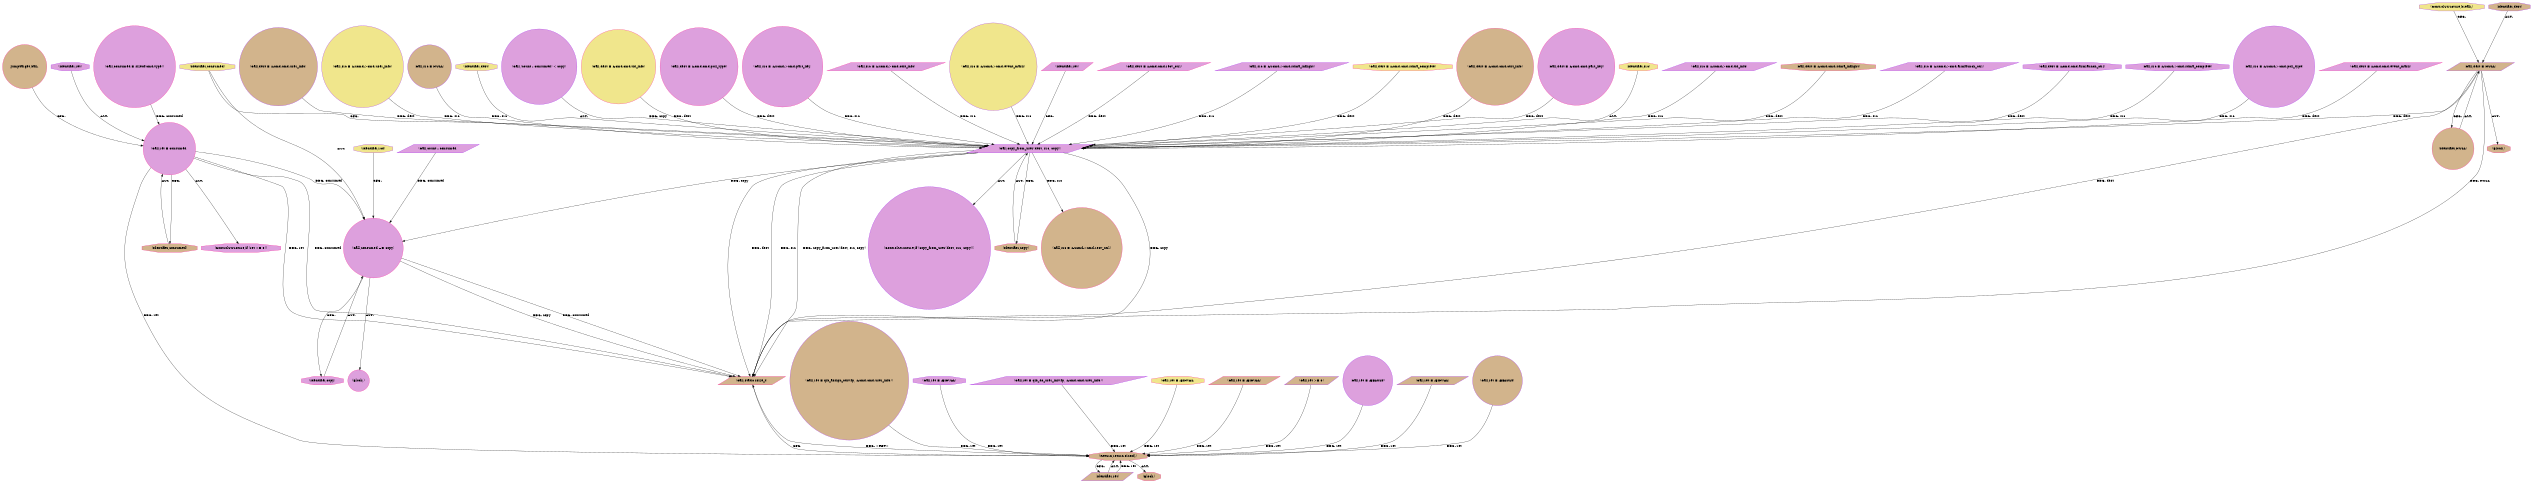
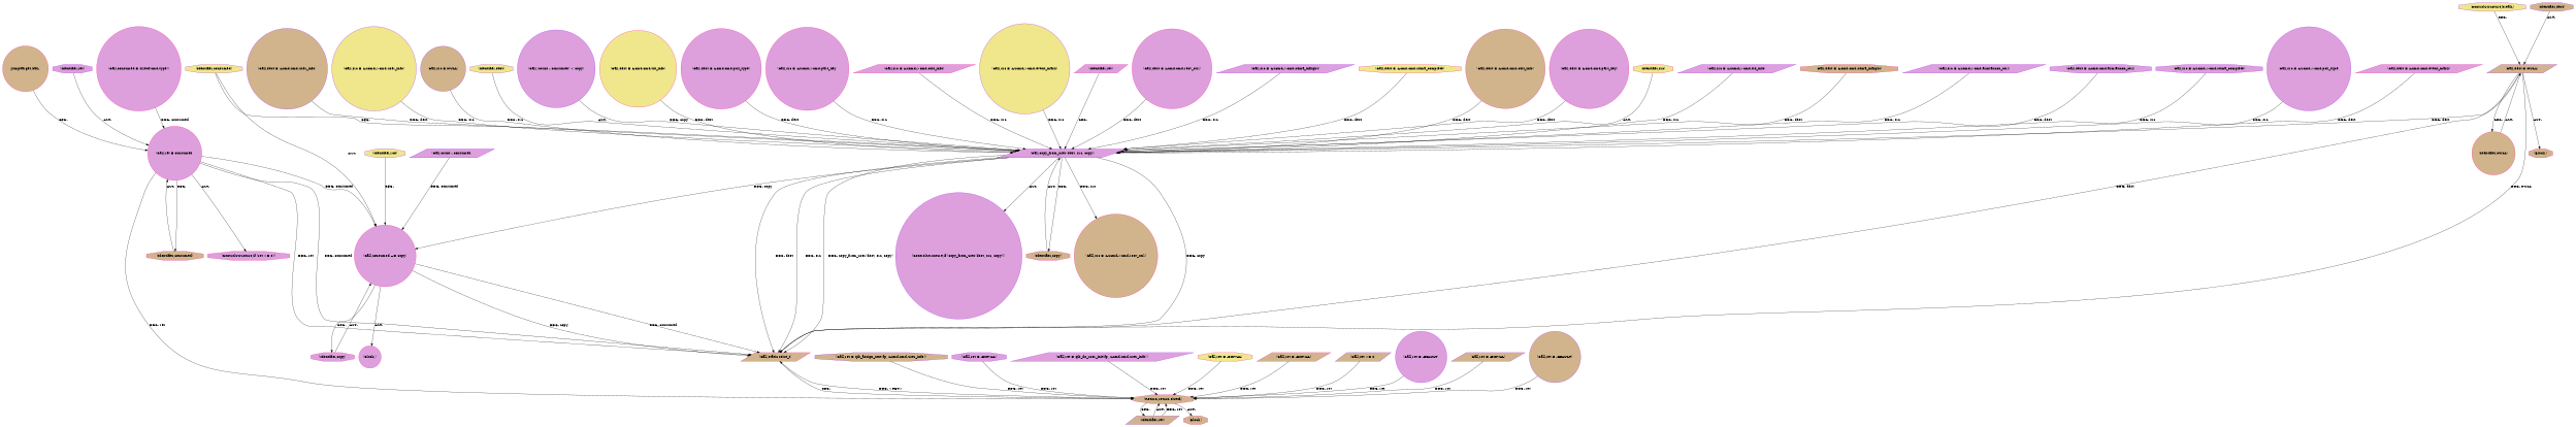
  digraph {
    node [color=purple fillcolor=plum shape=octagon style=filled]
    n1 [fillcolor=tan label="(Call,dest = NULL)" shape=parallelogram]
    n2 [label="(Call,copy_from_user(dest, src, copy))" shape=parallelogram]
    n3 [color=deeppink fillcolor=tan label="(Block,)"]
    n4 [color=deeppink fillcolor=tan label="(Identifier,NULL)" shape=circle]
    n5 [color=deeppink fillcolor=tan label="(Call,static ssize_t)" shape=parallelogram]
    n6 [color=deeppink label="(Call,consumed += copy)" shape=circle]
    n7 [label="(ControlStructure,if (copy_from_user(dest, src, copy)))" shape=circle]
    n8 [color=deeppink fillcolor=tan label="(Identifier,copy)"]
    n9 [color=deeppink fillcolor=tan label="(Call,src = &ucmd->cmd.recv_ctrl)" shape=circle]
    n10 [color=deeppink fillcolor=tan label="(Return,return sizeof;)"]
    n11 [color=deeppink label="(Identifier,copy)"]
    n12 [color=deeppink label="(Block,)" shape=circle]
    n13 [color=deeppink label="(Call,ret = consumed)" shape=circle]
    n14 [color=deeppink fillcolor=tan label="(Identifier,consumed)"]
    n15 [color=deeppink label="(ControlStructure,if (ret >= 0))"]
    n16 [fillcolor=tan label="(Identifier,ret)" shape=parallelogram]
    n17 [color=deeppink fillcolor=tan label="(Block,)"]
-   n18 [fillcolor=tan label="(Call,ret = qib_assign_ctxt(fp, &cmd.cmd.user_info))" shape=circle]
+   n18 [fillcolor=tan label="(Call,ret = qib_assign_ctxt(fp, &cmd.cmd.user_info))"]
    n19 [fillcolor=tan label="(Call,dest = &cmd.cmd.user_info)" shape=circle]
    n20 [fillcolor=khaki label="(Call,src = &ucmd->cmd.user_info)" shape=circle]
    n21 [fillcolor=khaki label="(ControlStructure,break;)"]
    n22 [fillcolor=tan label="(Identifier,dest)"]
    n23 [fillcolor=tan label="(Call,src = NULL)" shape=circle]
    n24 [fillcolor=khaki label="(Identifier,dest)"]
    n25 [label="(Call,(count - consumed) < copy)" shape=circle]
    n26 [color=deeppink fillcolor=khaki label="(Call,dest = &cmd.cmd.tid_info)" shape=circle]
    n27 [label="(Call,ret = -EINVAL)"]
    n28 [color=deeppink label="(Call,dest = &cmd.cmd.poll_type)" shape=circle]
    n29 [color=deeppink label="(Call,consumed = sizeof(cmd.type))" shape=circle]
    n30 [color=deeppink label="(Call,src = &ucmd->cmd.part_key)" shape=circle]
    n31 [color=deeppink label="(Call,src = &ucmd->cmd.ctxt_info)" shape=parallelogram]
    n32 [label="(Call,ret = qib_do_user_init(fp, &cmd.cmd.user_info))" shape=parallelogram]
    n33 [fillcolor=khaki label="(Identifier,consumed)"]
    n34 [fillcolor=khaki label="(Call,src = &ucmd->cmd.event_mask)" shape=circle]
    n35 [color=deeppink fillcolor=khaki label="(Call,ret = -EINVAL)"]
    n36 [color=deeppink label="(Identifier,ret)" shape=parallelogram]
    n37 [color=deeppink fillcolor=tan label="(Call,ret = -EINVAL)" shape=parallelogram]
    n38 [fillcolor=tan label="(Call,ret >= 0)" shape=parallelogram]
    n39 [label="(Call,ret = -EFAULT)" shape=circle]
    n40 [color=deeppink fillcolor=tan label="(JumpTarget,bail:)" shape=circle]
-   n41 [color=deeppink label="(Call,dest = &cmd.cmd.recv_ctrl)" shape=parallelogram]
+   n41 [color=deeppink label="(Call,dest = &cmd.cmd.recv_ctrl)" shape=circle]
    n42 [label="(Call,src = &ucmd->cmd.sdma_inflight)" shape=parallelogram]
    n43 [color=deeppink fillcolor=khaki label="(Call,dest = &cmd.cmd.sdma_complete)"]
    n44 [fillcolor=khaki label="(Identifier,rcd)"]
    n45 [fillcolor=tan label="(Call,ret = -EINVAL)" shape=parallelogram]
    n46 [color=deeppink fillcolor=tan label="(Call,dest = &cmd.cmd.ctxt_info)" shape=circle]
    n47 [fillcolor=tan label="(Call,ret = -EFAULT)" shape=circle]
    n48 [color=deeppink label="(Call,dest = &cmd.cmd.part_key)" shape=circle]
    n49 [color=deeppink fillcolor=khaki label="(Identifier,src)"]
    n50 [label="(Call,src = &ucmd->cmd.tid_info)" shape=parallelogram]
    n51 [color=deeppink fillcolor=tan label="(Call,dest = &cmd.cmd.sdma_inflight)"]
    n52 [label="(Call,src = &ucmd->cmd.armlaunch_ctrl)" shape=parallelogram]
    n53 [label="(Call,count - consumed)" shape=parallelogram]
    n54 [label="(Call,dest = &cmd.cmd.armlaunch_ctrl)"]
    n55 [label="(Call,src = &ucmd->cmd.sdma_complete)"]
    n56 [label="(Call,src = &ucmd->cmd.poll_type)" shape=circle]
    n57 [color=deeppink label="(Call,dest = &cmd.cmd.event_mask)" shape=parallelogram]
    n58 [label="(Identifier,ret)"]
    n1 -> n2 [label="DDG: dest"]
    n1 -> n3 [label="AST: "]
    n1 -> n4 [label="CFG: "]
    n1 -> n5 [label="DDG: dest"]
    n1 -> n5 [label="DDG: NULL"]
    n2 -> n5 [label="DDG: src"]
    n2 -> n5 [label="DDG: copy_from_user(dest, src, copy)"]
    n2 -> n5 [label="DDG: copy"]
    n2 -> n5 [label="DDG: dest"]
    n2 -> n6 [label="DDG: copy"]
    n2 -> n7 [label="AST: "]
    n2 -> n8 [label="CFG: "]
    n2 -> n9 [label="DDG: src"]
    n4 -> n1 [label="AST: "]
    n5 -> n10 [label="CFG: "]
    n6 -> n5 [label="DDG: copy"]
    n6 -> n5 [label="DDG: consumed"]
    n6 -> n11 [label="CFG: "]
    n6 -> n12 [label="AST: "]
    n8 -> n2 [label="AST: "]
    n10 -> n5 [label="DDG: <RET>"]
    n10 -> n16 [label="CFG: "]
    n10 -> n17 [label="AST: "]
    n11 -> n6 [label="AST: "]
    n13 -> n5 [label="DDG: consumed"]
    n13 -> n5 [label="DDG: ret"]
    n13 -> n6 [label="DDG: consumed"]
    n13 -> n10 [label="DDG: ret"]
    n13 -> n14 [label="CFG: "]
    n13 -> n15 [label="AST: "]
    n14 -> n13 [label="AST: "]
    n16 -> n10 [label="AST: "]
    n16 -> n10 [label="DDG: ret"]
    n18 -> n10 [label="DDG: ret"]
    n19 -> n2 [label="DDG: dest"]
    n20 -> n2 [label="DDG: src"]
    n21 -> n1 [label="CFG: "]
    n22 -> n1 [label="AST: "]
    n23 -> n2 [label="DDG: src"]
    n24 -> n2 [label="AST: "]
    n25 -> n2 [label="DDG: copy"]
    n26 -> n2 [label="DDG: dest"]
    n27 -> n10 [label="DDG: ret"]
    n28 -> n2 [label="DDG: dest"]
    n29 -> n13 [label="DDG: consumed"]
    n30 -> n2 [label="DDG: src"]
    n31 -> n2 [label="DDG: src"]
    n32 -> n10 [label="DDG: ret"]
    n33 -> n2 [label="CFG: "]
    n33 -> n6 [label="AST: "]
    n34 -> n2 [label="DDG: src"]
    n35 -> n10 [label="DDG: ret"]
    n36 -> n2 [label="CFG: "]
    n37 -> n10 [label="DDG: ret"]
    n38 -> n10 [label="DDG: ret"]
    n39 -> n10 [label="DDG: ret"]
    n40 -> n13 [label="CFG: "]
    n41 -> n2 [label="DDG: dest"]
    n42 -> n2 [label="DDG: src"]
    n43 -> n2 [label="DDG: dest"]
    n44 -> n6 [label="CFG: "]
    n45 -> n10 [label="DDG: ret"]
    n46 -> n2 [label="DDG: dest"]
    n47 -> n10 [label="DDG: ret"]
    n48 -> n2 [label="DDG: dest"]
    n49 -> n2 [label="AST: "]
    n50 -> n2 [label="DDG: src"]
    n51 -> n2 [label="DDG: dest"]
    n52 -> n2 [label="DDG: src"]
    n53 -> n6 [label="DDG: consumed"]
    n54 -> n2 [label="DDG: dest"]
    n55 -> n2 [label="DDG: src"]
    n56 -> n2 [label="DDG: src"]
    n57 -> n2 [label="DDG: dest"]
    n58 -> n13 [label="AST: "]
  }
